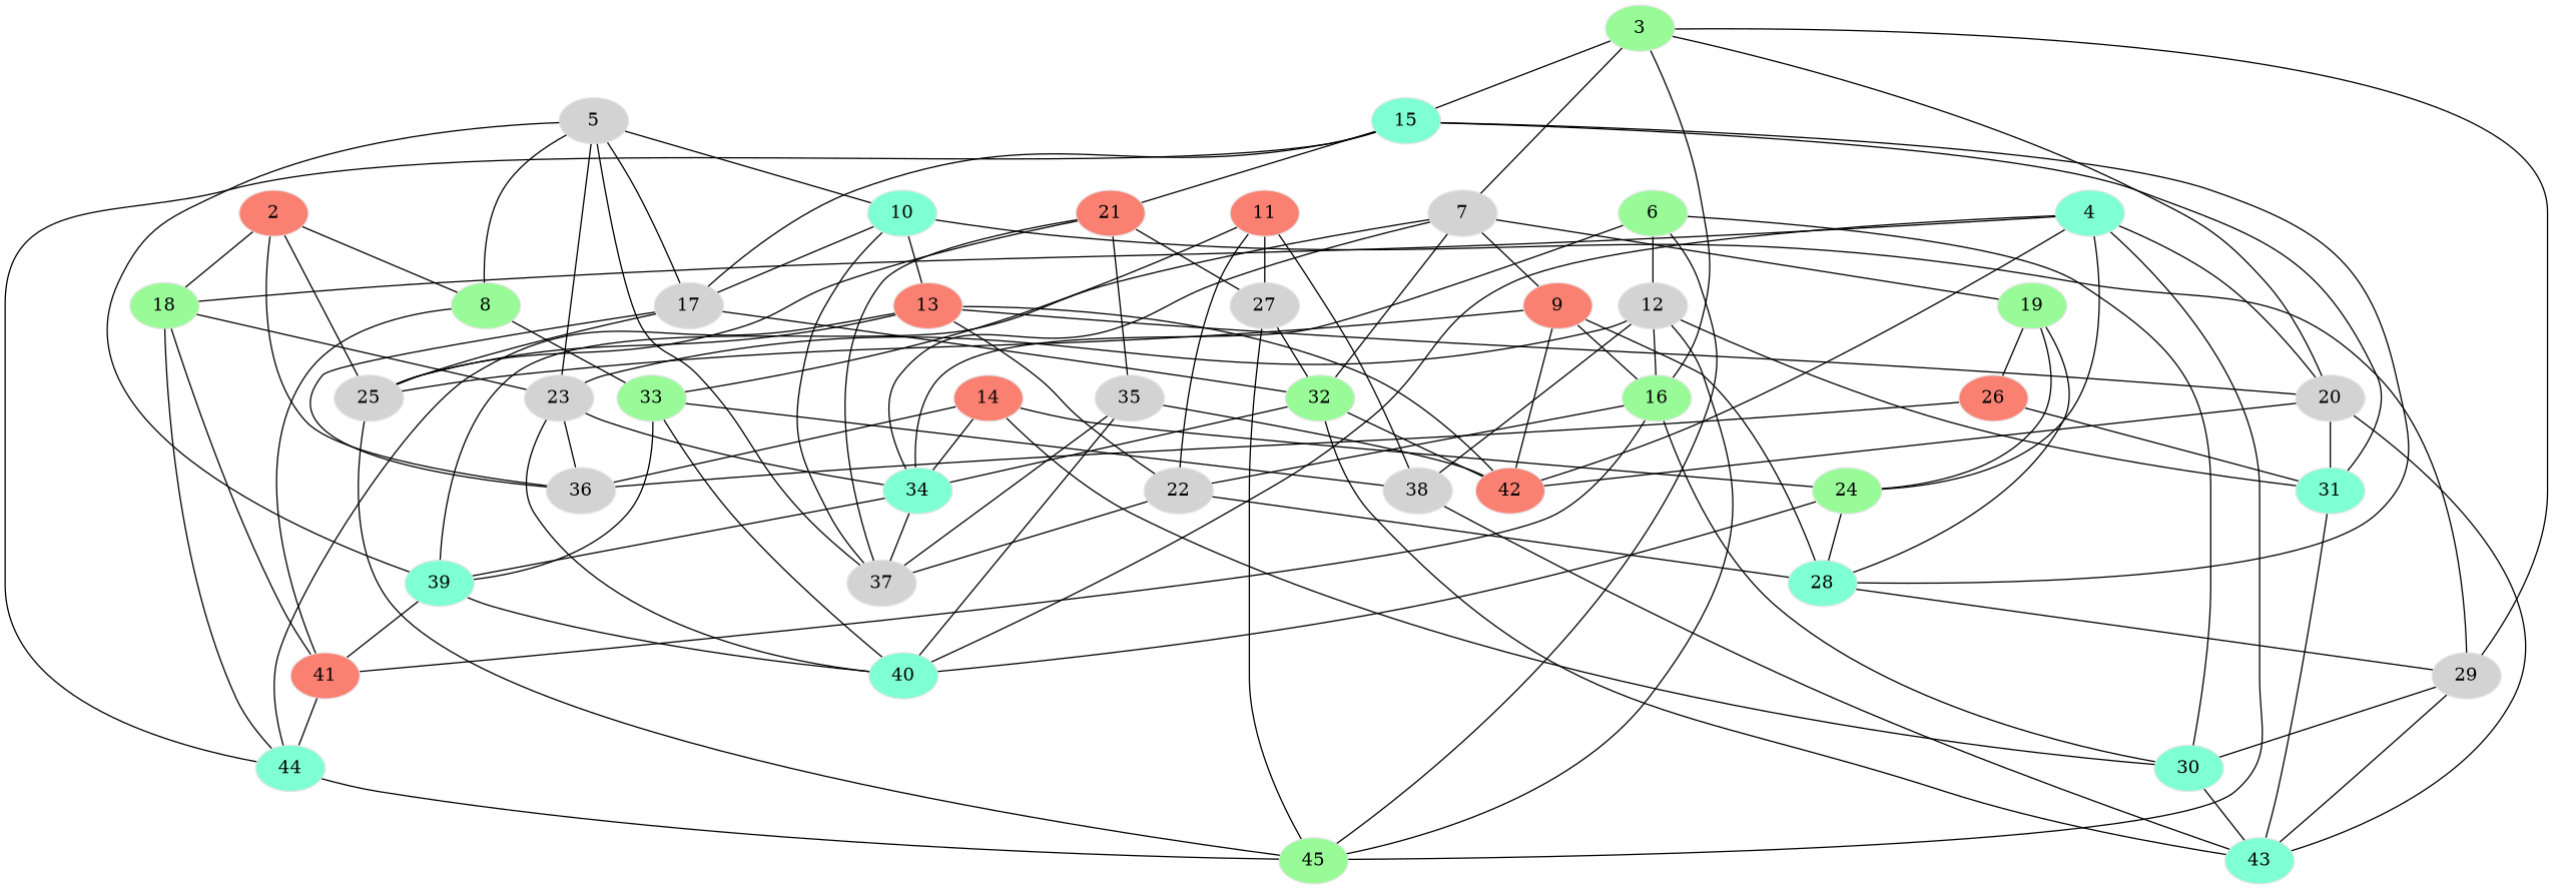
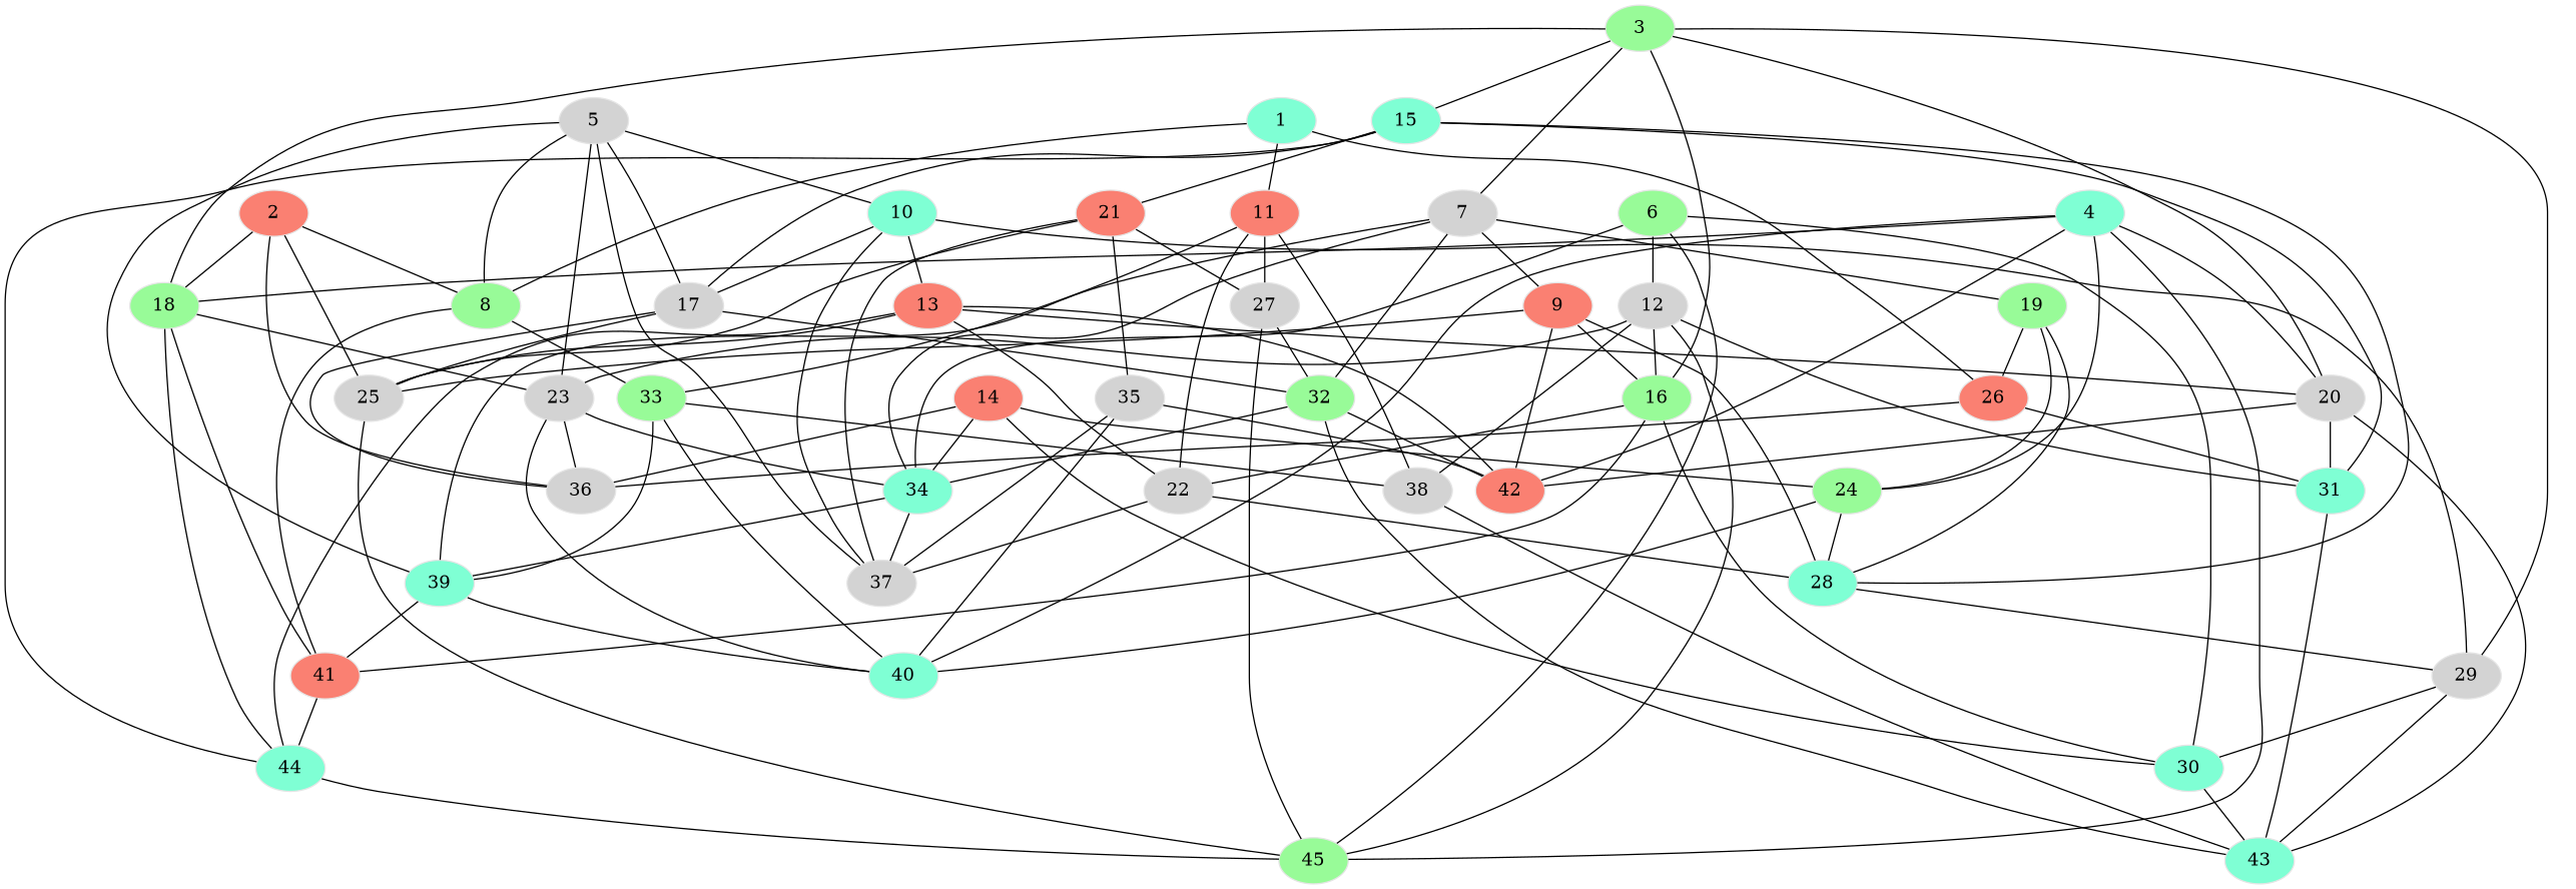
  graph {
    node [color=gray90 fillcolor=lightgrey style=filled]
    edge [weight=1.0]
+   1 [fillcolor=aquamarine]
    8 [fillcolor=palegreen]
    11 [fillcolor=salmon]
    26 [fillcolor=salmon]
    33 [fillcolor=palegreen]
    41 [fillcolor=salmon]
    22
    27
    38
    36
    31 [fillcolor=aquamarine]
    2 [fillcolor=salmon]
    18 [fillcolor=palegreen]
    25
    23
    44 [fillcolor=aquamarine]
    45 [fillcolor=palegreen]
    3 [fillcolor=palegreen]
    7
    15 [fillcolor=aquamarine]
    16 [fillcolor=palegreen]
    20
    29
    39 [fillcolor=aquamarine]
    34 [fillcolor=aquamarine]
    9 [fillcolor=salmon]
    19 [fillcolor=palegreen]
    32 [fillcolor=palegreen]
    17
    28 [fillcolor=aquamarine]
    21 [fillcolor=salmon]
    30 [fillcolor=aquamarine]
    42 [fillcolor=salmon]
    43 [fillcolor=aquamarine]
    4 [fillcolor=aquamarine]
    24 [fillcolor=palegreen]
    40 [fillcolor=aquamarine]
    5
    10 [fillcolor=aquamarine]
    37
    13 [fillcolor=salmon]
    6 [fillcolor=palegreen]
    12
    14 [fillcolor=salmon]
    35
+   1 -- 8
+   1 -- 11
+   1 -- 26 [weight=2.0]
    8 -- 33 [weight=2.0]
    8 -- 41
    11 -- 33
    11 -- 22
    11 -- 27 [weight=2.0]
    11 -- 38
    26 -- 36
    26 -- 31 [weight=2.0]
    33 -- 38
    33 -- 39
    33 -- 40
    41 -- 44 [weight=2.0]
    22 -- 28 [weight=2.0]
    22 -- 37
    27 -- 45
    27 -- 32
    38 -- 43
    31 -- 43
    2 -- 8
    2 -- 36
    2 -- 18
    2 -- 25
    18 -- 41
    18 -- 23
    18 -- 44
    25 -- 45
    23 -- 36
    23 -- 34
    23 -- 40
    44 -- 45
+   3 -- 18
    3 -- 7
    3 -- 15
    3 -- 16
    3 -- 20
    3 -- 29
    7 -- 39
    7 -- 34
    7 -- 9
    7 -- 19
    7 -- 32
    15 -- 31
    15 -- 44
    15 -- 17
    15 -- 28
    15 -- 21
    16 -- 41
    16 -- 22
    16 -- 30
    20 -- 31
    20 -- 42
    20 -- 43
    29 -- 30
    29 -- 43
    39 -- 41
    39 -- 40
    34 -- 39
    34 -- 37
    9 -- 25
    9 -- 16
    9 -- 28 [weight=2.0]
    9 -- 42
    19 -- 26
    19 -- 28
    19 -- 24
    32 -- 34
    32 -- 42
    32 -- 43
    17 -- 36
    17 -- 25
    17 -- 32
    28 -- 29
    21 -- 27 [weight=2.0]
    21 -- 25
    21 -- 37
    21 -- 35
    30 -- 43
    4 -- 18
    4 -- 45
    4 -- 20
    4 -- 42
    4 -- 24
    4 -- 40
    24 -- 28
    24 -- 40
    5 -- 8
    5 -- 23
    5 -- 39
    5 -- 17
    5 -- 10
    5 -- 37
    10 -- 29 [weight=2.0]
    10 -- 17
    10 -- 37
    10 -- 13
    13 -- 22
    13 -- 25
    13 -- 44
    13 -- 20
    13 -- 42
    6 -- 45
    6 -- 34 [weight=2.0]
    6 -- 30 [weight=2.0]
    6 -- 12
    12 -- 38
    12 -- 31
    12 -- 23
    12 -- 45
    12 -- 16
    14 -- 36 [weight=2.0]
    14 -- 34
    14 -- 30
    14 -- 24 [weight=2.0]
    35 -- 42
    35 -- 40
    35 -- 37
  }
